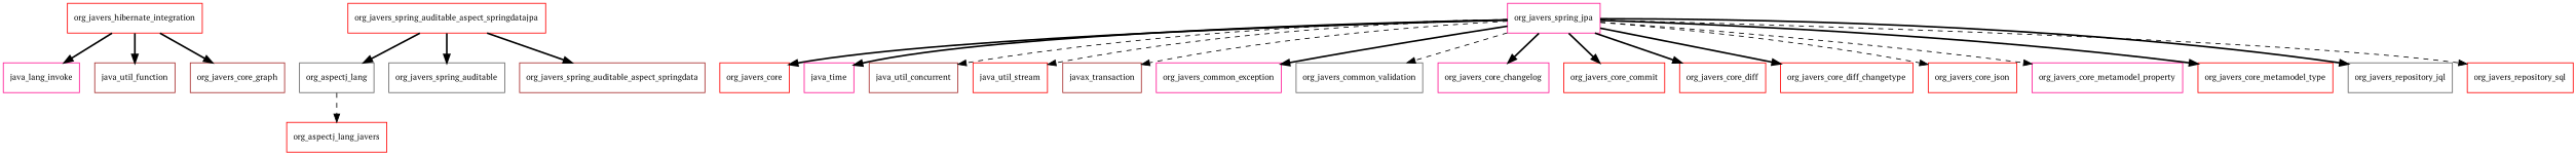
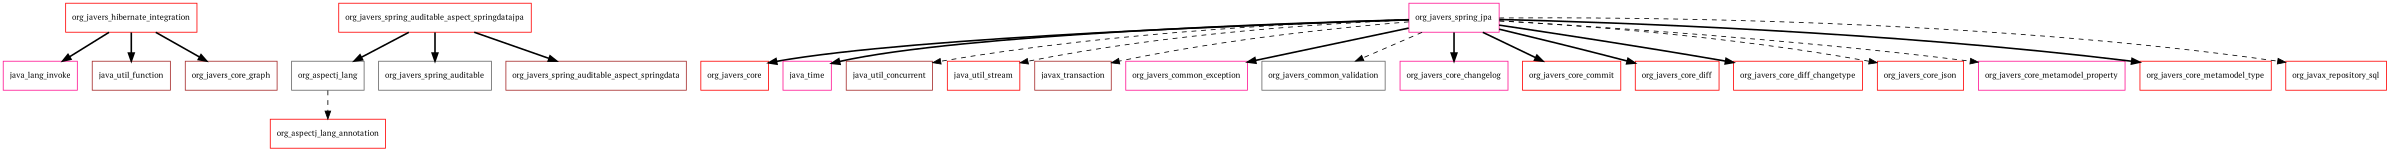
  digraph {
    fontname="PT Serif"
    node [color=red fontname="PT Serif" fontsize=10.0 shape=box]
    edge [fontname="PT Serif" style=bold]
    java_lang_invoke [color=deeppink]
    org_javers_hibernate_integration
    java_util_function [color=brown]
    org_javers_core_graph [color=brown]
    org_aspectj_lang [color=gray40]
    org_javers_spring_auditable_aspect_springdatajpa
    org_javers_spring_auditable [color=gray40]
    org_javers_spring_auditable_aspect_springdata [color=brown]
-   org_aspectj_lang_annotation [label=org_aspectj_lang_javers]
+   org_aspectj_lang_annotation
    org_javers_spring_jpa [color=deeppink]
    org_javers_core
    java_time [color=deeppink]
    java_util_concurrent [color=brown]
    java_util_stream
    javax_transaction [color=brown]
    org_javers_common_exception [color=deeppink]
    org_javers_common_validation [color=gray40]
    org_javers_core_changelog [color=deeppink]
    org_javers_core_commit
    org_javers_core_diff
    org_javers_core_diff_changetype
    org_javers_core_json
    org_javers_core_metamodel_property [color=deeppink]
    org_javers_core_metamodel_type
-   org_javers_repository_jql [color=gray40]
-   org_javers_repository_sql
+   org_javers_repository_sql [label=org_javax_repository_sql]
    org_javers_hibernate_integration -> java_lang_invoke
    org_javers_hibernate_integration -> java_util_function
    org_javers_hibernate_integration -> org_javers_core_graph
    org_aspectj_lang -> org_aspectj_lang_annotation [style=dashed]
    org_javers_spring_auditable_aspect_springdatajpa -> org_aspectj_lang
    org_javers_spring_auditable_aspect_springdatajpa -> org_javers_spring_auditable
    org_javers_spring_auditable_aspect_springdatajpa -> org_javers_spring_auditable_aspect_springdata
    org_javers_spring_jpa -> org_javers_core
    org_javers_spring_jpa -> java_time
    org_javers_spring_jpa -> java_util_concurrent [style=dashed]
    org_javers_spring_jpa -> java_util_stream [style=dashed]
    org_javers_spring_jpa -> javax_transaction [style=dashed]
    org_javers_spring_jpa -> org_javers_common_exception
    org_javers_spring_jpa -> org_javers_common_validation [style=dashed]
    org_javers_spring_jpa -> org_javers_core_changelog
    org_javers_spring_jpa -> org_javers_core_commit
    org_javers_spring_jpa -> org_javers_core_diff
    org_javers_spring_jpa -> org_javers_core_diff_changetype
    org_javers_spring_jpa -> org_javers_core_json [style=dashed]
    org_javers_spring_jpa -> org_javers_core_metamodel_property [style=dashed]
    org_javers_spring_jpa -> org_javers_core_metamodel_type
-   org_javers_spring_jpa -> org_javers_repository_jql
    org_javers_spring_jpa -> org_javers_repository_sql [style=dashed]
  }
